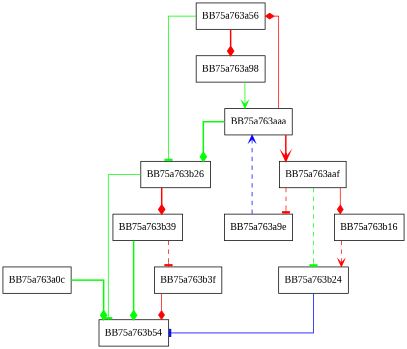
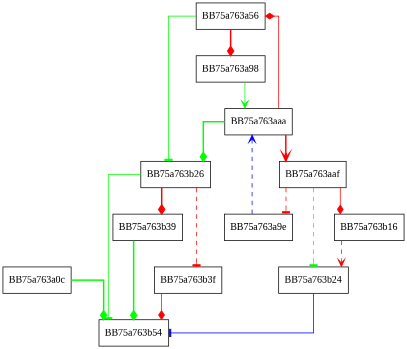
  digraph {
    fontname="Liberation Serif"
    splines=ortho
    node [fontname="Liberation Serif" shape=box]
    edge [arrowhead=diamond color=red fontname="Liberation Serif" style=solid]
    BB75a763a0c
    BB75a763b54
    BB75a763a56
    BB75a763b26
    BB75a763a98
    BB75a763b39
    BB75a763aaa
    BB75a763b3f
    BB75a763aaf
    BB75a763a9e
    BB75a763b24
    BB75a763b16
    BB75a763a0c -> BB75a763b54 [color=green style=bold]
    BB75a763a56 -> BB75a763b26 [arrowhead=tee color=green]
    BB75a763a56 -> BB75a763a98 [style=bold]
    BB75a763b26 -> BB75a763b54 [arrowhead=tee color=green]
    BB75a763b26 -> BB75a763b39 [style=bold]
    BB75a763a98 -> BB75a763aaa [arrowhead=vee color=green]
    BB75a763b39 -> BB75a763b54 [color=green style=bold]
-   BB75a763b39 -> BB75a763b3f [arrowhead=tee style=dashed]
+   BB75a763b26 -> BB75a763b3f [arrowhead=tee style=dashed]
    BB75a763aaa -> BB75a763a56
    BB75a763aaa -> BB75a763b26 [color=green style=bold]
    BB75a763aaa -> BB75a763aaf [arrowhead=vee style=bold]
    BB75a763b3f -> BB75a763b54
    BB75a763aaf -> BB75a763a9e [arrowhead=tee style=dashed]
    BB75a763aaf -> BB75a763b24 [arrowhead=tee color=green style=dashed]
    BB75a763aaf -> BB75a763b16
    BB75a763a9e -> BB75a763aaa [arrowhead=vee color=blue style=dashed]
    BB75a763b24 -> BB75a763b54 [arrowhead=tee color=blue]
    BB75a763b16 -> BB75a763b24 [arrowhead=vee style=dashed]
  }
